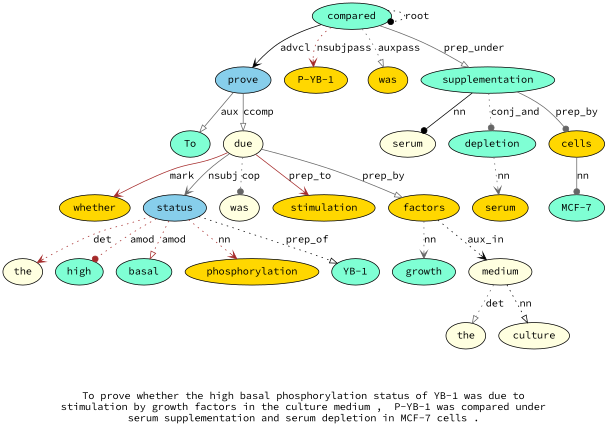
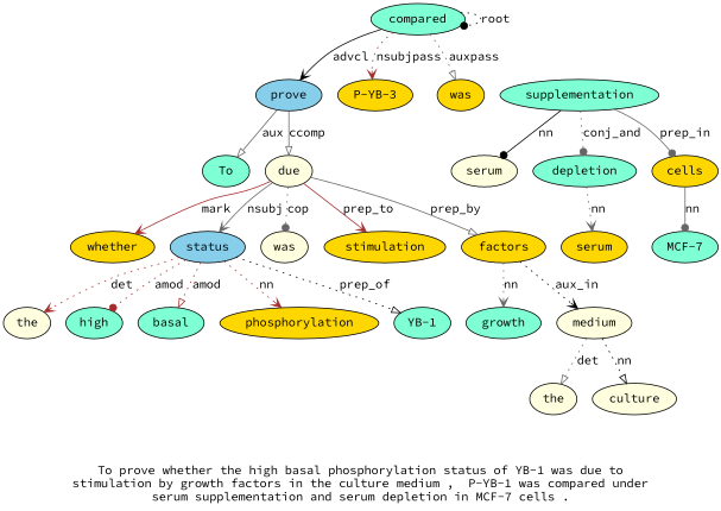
  digraph {
    fontname="Source Code Pro"
    label="To prove whether the high basal phosphorylation status of YB-1 was due to\nstimulation by growth factors in the culture medium ,  P-YB-1 was compared under\nserum supplementation and serum depletion in MCF-7 cells ."
    node [fillcolor=aquamarine fontname="Source Code Pro" style=filled]
    edge [arrowhead=vee color=gray40 fontname="Source Code Pro" style=dotted]
    n1 [fillcolor=skyblue label=prove]
    n2 [label=To]
    n3 [fillcolor=lightyellow label=due]
    n4 [fillcolor=gold label=whether]
    n5 [fillcolor=skyblue label=status]
    n6 [fillcolor=lightyellow label=was]
    n7 [fillcolor=gold label=stimulation]
    n8 [fillcolor=gold label=factors]
    n9 [label=compared]
-   n10 [fillcolor=gold label="P-YB-1"]
+   n10 [fillcolor=gold label="P-YB-3"]
    n11 [fillcolor=gold label=was]
    n12 [label=supplementation]
    n13 [fillcolor=lightyellow label=serum]
    n14 [label=depletion]
    n15 [fillcolor=gold label=cells]
    n16 [fillcolor=lightyellow label=the]
    n17 [label=high]
    n18 [label=basal]
    n19 [fillcolor=gold label=phosphorylation]
    n20 [label="YB-1"]
    n21 [label=growth]
    n22 [fillcolor=lightyellow label=medium]
    n23 [fillcolor=lightyellow label=the]
    n24 [fillcolor=lightyellow label=culture]
    n25 [fillcolor=gold label=serum]
    n26 [label="MCF-7"]
    n1 -> n2 [arrowhead=onormal label=aux style=solid]
    n1 -> n3 [arrowhead=onormal label=ccomp style=solid]
    n3 -> n4 [color=brown label=mark style=solid]
    n3 -> n5 [label=nsubj style=solid]
    n3 -> n6 [arrowhead=dot label=cop]
    n3 -> n7 [color=brown label=prep_to style=solid]
    n3 -> n8 [arrowhead=onormal label=prep_by style=solid]
    n5 -> n16 [color=brown label=det]
    n5 -> n17 [arrowhead=dot color=brown label=amod]
    n5 -> n18 [arrowhead=onormal color=brown label=amod]
    n5 -> n19 [color=brown label=nn]
    n5 -> n20 [arrowhead=onormal color=black label=prep_of]
    n8 -> n21 [label=nn]
    n8 -> n22 [color=black label=aux_in]
    n9 -> n1 [color=black label=advcl style=solid]
    n9 -> n9 [arrowhead=dot color=black label=root]
    n9 -> n10 [color=brown label=nsubjpass]
    n9 -> n11 [arrowhead=onormal label=auxpass]
-   n9 -> n12 [arrowhead=onormal label=prep_under style=solid]
    n12 -> n13 [arrowhead=dot color=black label=nn style=solid]
    n12 -> n14 [arrowhead=dot label=conj_and]
-   n12 -> n15 [arrowhead=dot label=prep_by style=solid]
+   n12 -> n15 [arrowhead=dot label=prep_in style=solid]
    n14 -> n25 [label=nn]
    n15 -> n26 [arrowhead=dot label=nn style=solid]
    n22 -> n23 [arrowhead=onormal label=det]
    n22 -> n24 [arrowhead=onormal color=black label=nn]
  }
